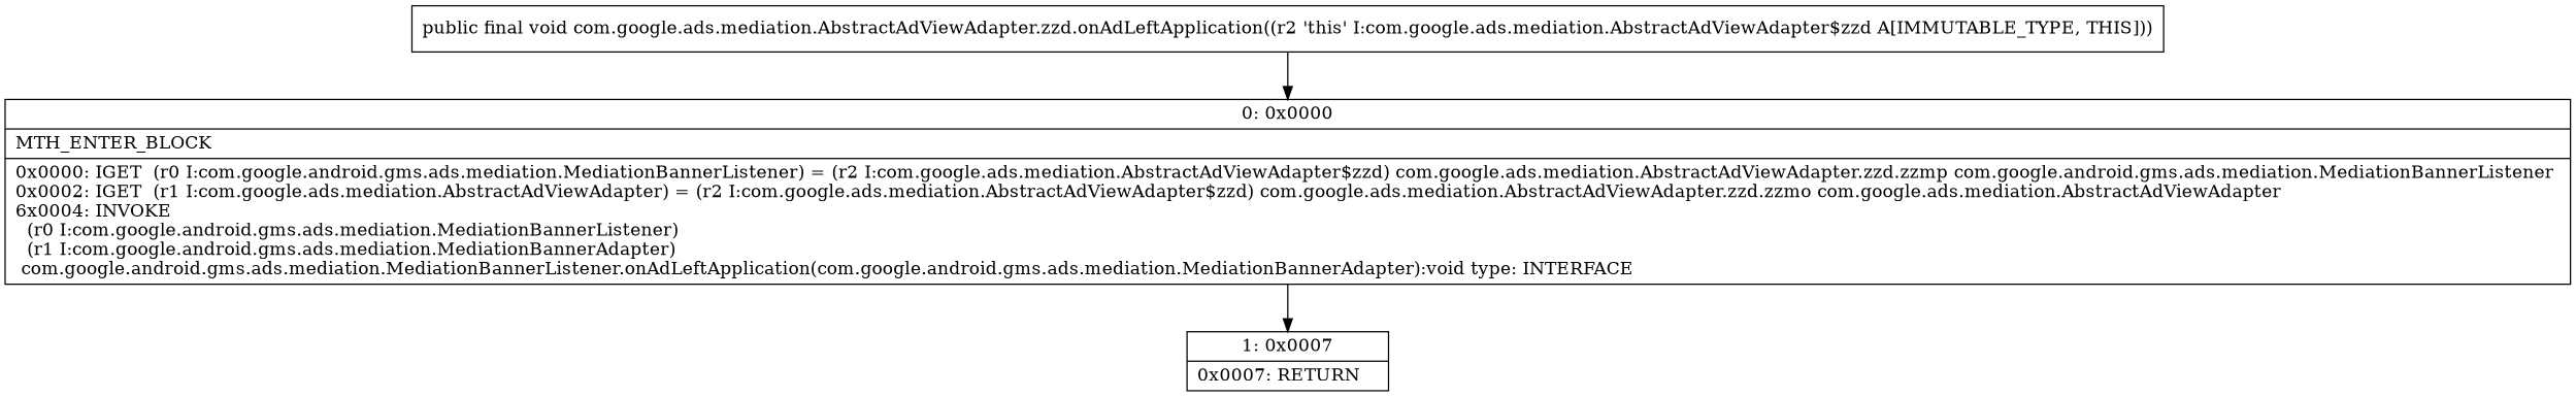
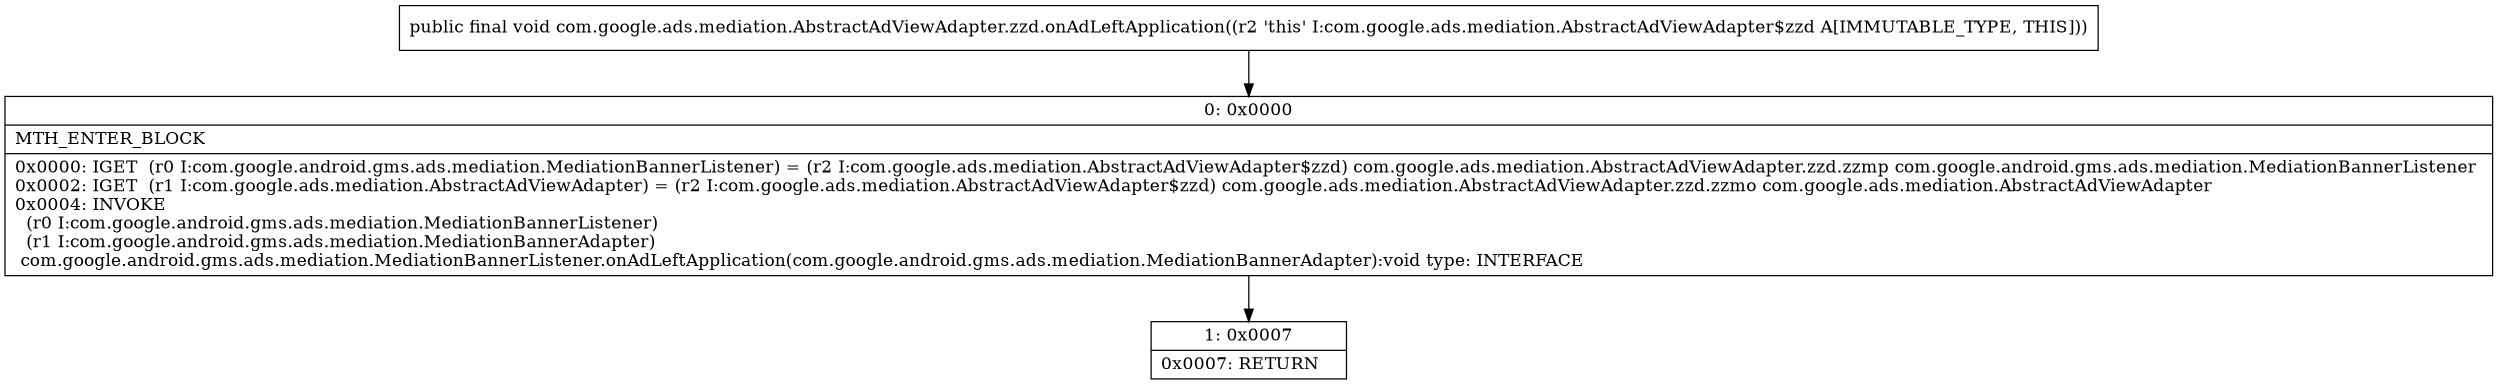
  digraph {
    node [shape=record]
-   n1 [label="{0\:\ 0x0000|MTH_ENTER_BLOCK\l|0x0000: IGET  (r0 I:com.google.android.gms.ads.mediation.MediationBannerListener) = (r2 I:com.google.ads.mediation.AbstractAdViewAdapter$zzd) com.google.ads.mediation.AbstractAdViewAdapter.zzd.zzmp com.google.android.gms.ads.mediation.MediationBannerListener \l0x0002: IGET  (r1 I:com.google.ads.mediation.AbstractAdViewAdapter) = (r2 I:com.google.ads.mediation.AbstractAdViewAdapter$zzd) com.google.ads.mediation.AbstractAdViewAdapter.zzd.zzmo com.google.ads.mediation.AbstractAdViewAdapter \l6x0004: INVOKE  \l  (r0 I:com.google.android.gms.ads.mediation.MediationBannerListener)\l  (r1 I:com.google.android.gms.ads.mediation.MediationBannerAdapter)\l com.google.android.gms.ads.mediation.MediationBannerListener.onAdLeftApplication(com.google.android.gms.ads.mediation.MediationBannerAdapter):void type: INTERFACE \l}"]
+   n1 [label="{0\:\ 0x0000|MTH_ENTER_BLOCK\l|0x0000: IGET  (r0 I:com.google.android.gms.ads.mediation.MediationBannerListener) = (r2 I:com.google.ads.mediation.AbstractAdViewAdapter$zzd) com.google.ads.mediation.AbstractAdViewAdapter.zzd.zzmp com.google.android.gms.ads.mediation.MediationBannerListener \l0x0002: IGET  (r1 I:com.google.ads.mediation.AbstractAdViewAdapter) = (r2 I:com.google.ads.mediation.AbstractAdViewAdapter$zzd) com.google.ads.mediation.AbstractAdViewAdapter.zzd.zzmo com.google.ads.mediation.AbstractAdViewAdapter \l0x0004: INVOKE  \l  (r0 I:com.google.android.gms.ads.mediation.MediationBannerListener)\l  (r1 I:com.google.android.gms.ads.mediation.MediationBannerAdapter)\l com.google.android.gms.ads.mediation.MediationBannerListener.onAdLeftApplication(com.google.android.gms.ads.mediation.MediationBannerAdapter):void type: INTERFACE \l}"]
    n2 [label="{1\:\ 0x0007|0x0007: RETURN   \l}"]
    n3 [label="{public final void com.google.ads.mediation.AbstractAdViewAdapter.zzd.onAdLeftApplication((r2 'this' I:com.google.ads.mediation.AbstractAdViewAdapter$zzd A[IMMUTABLE_TYPE, THIS])) }"]
    n1 -> n2
    n3 -> n1
  }
